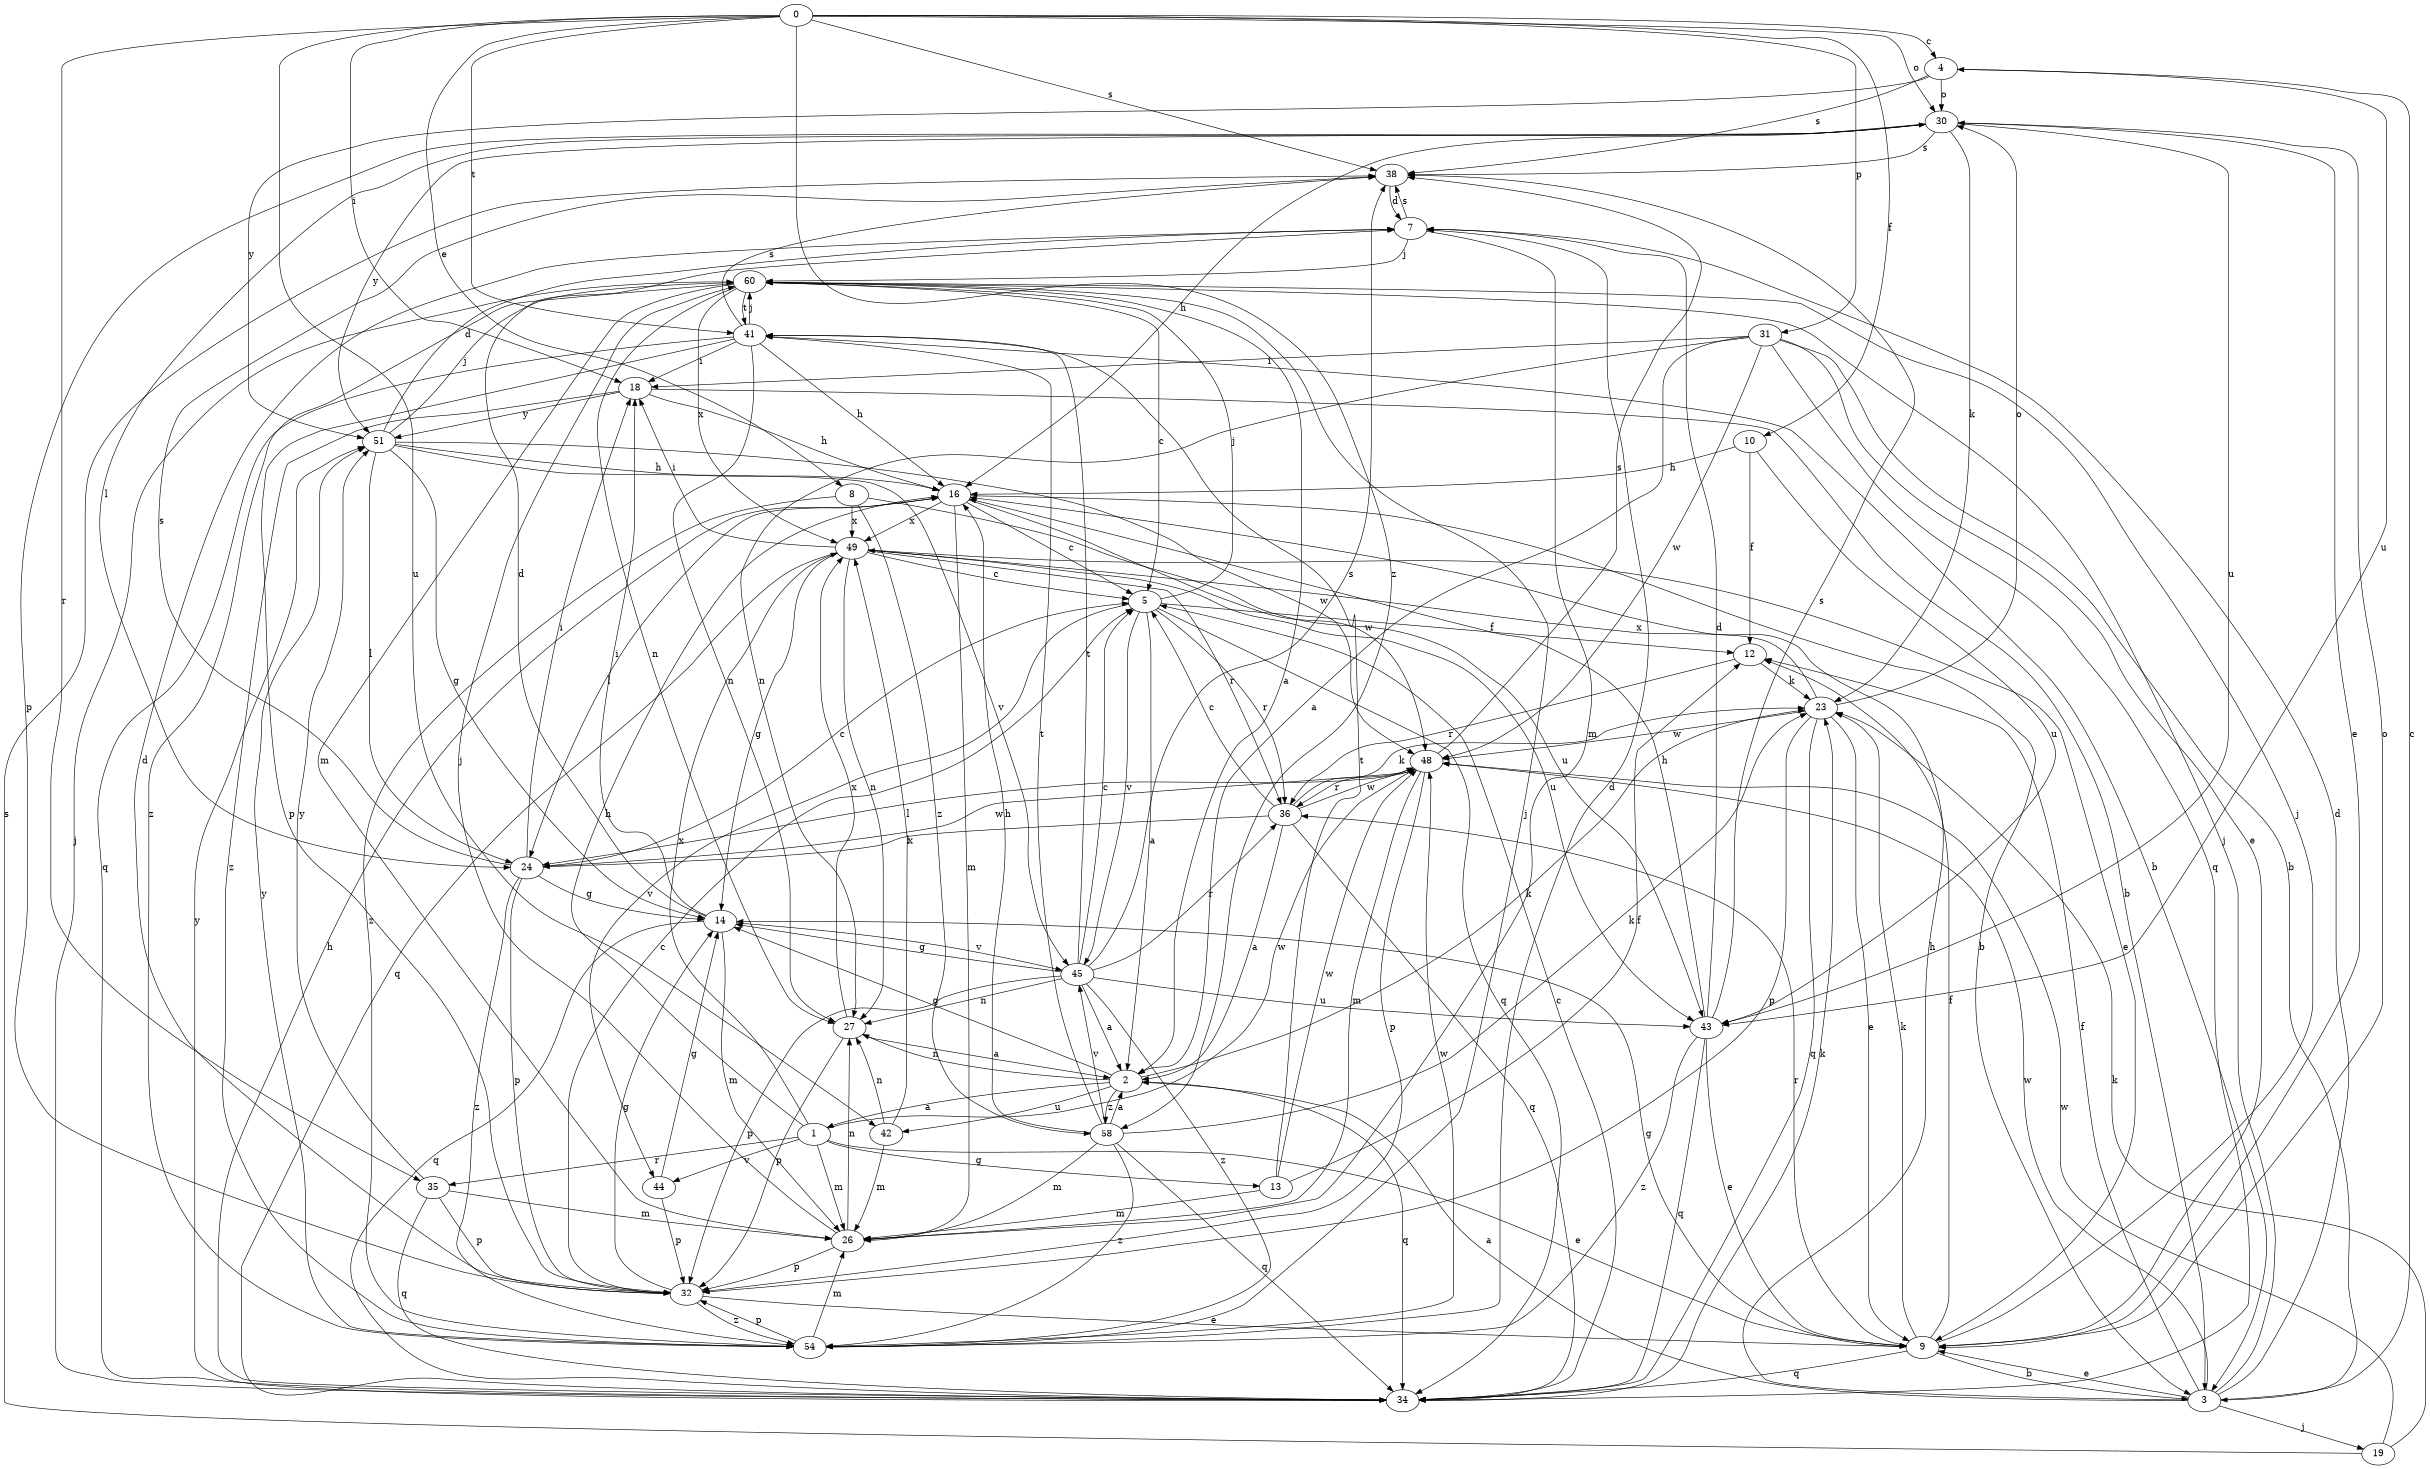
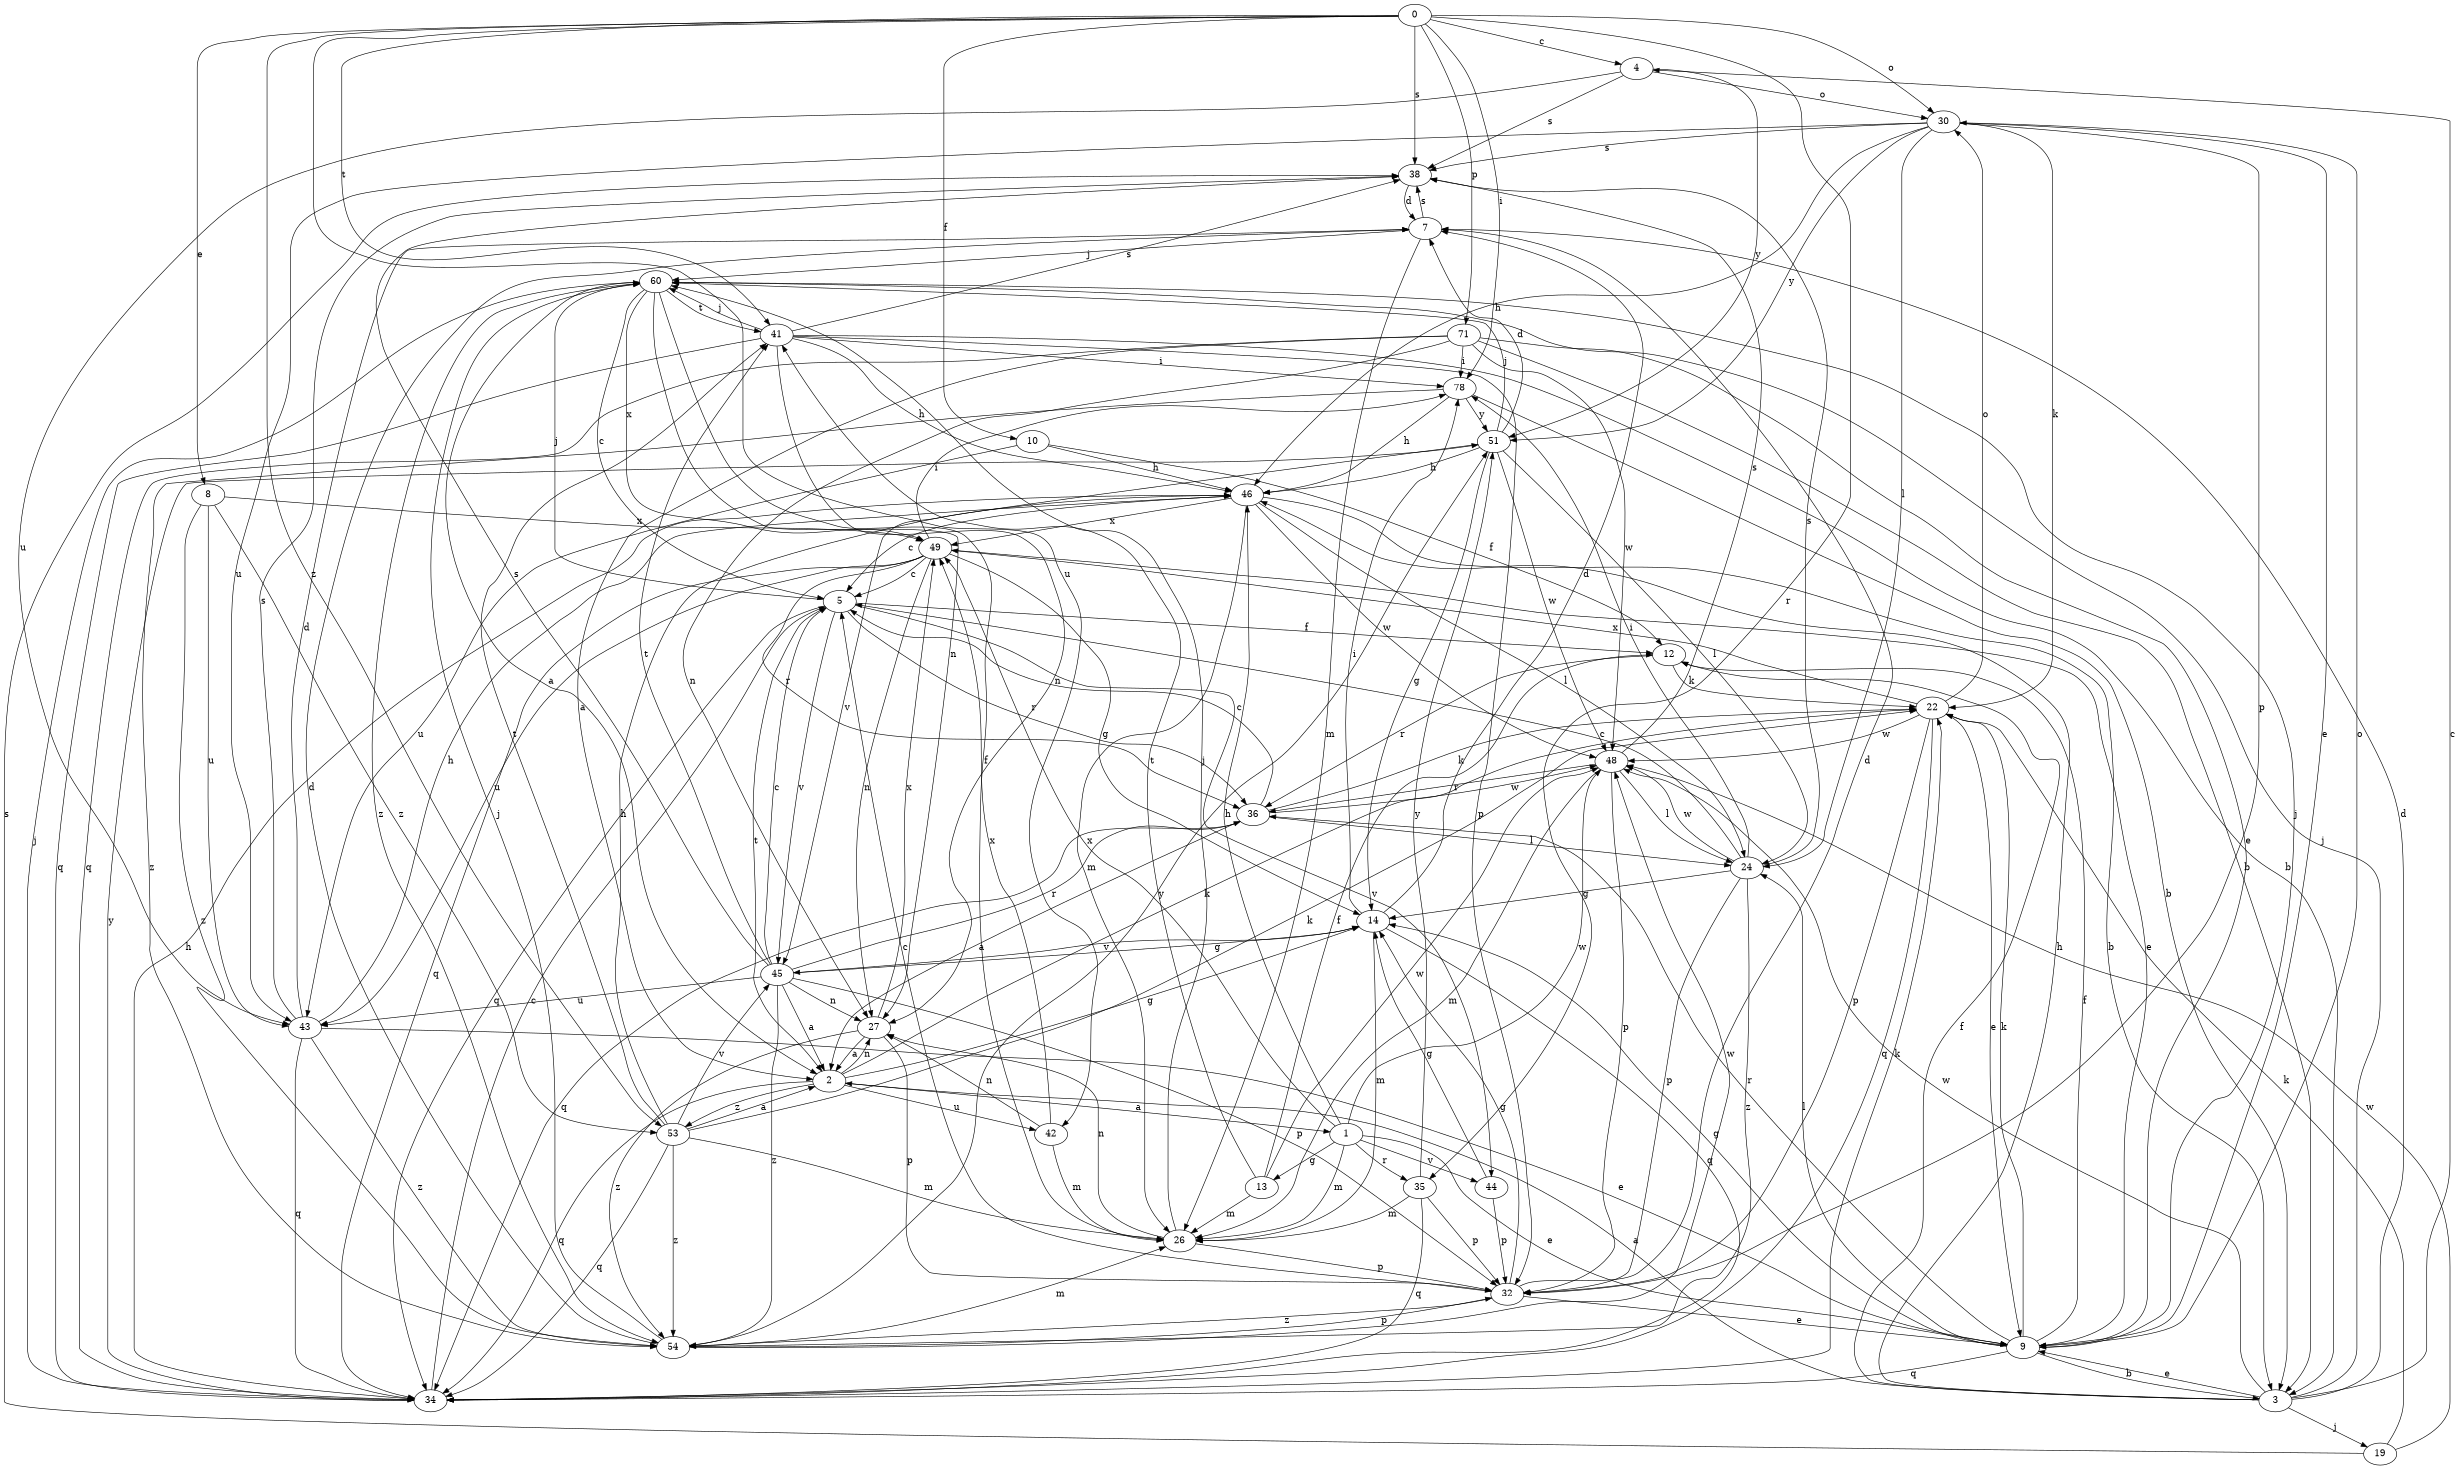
  strict digraph {
    0
    4
    8
    10
-   18
+   18 [label=78]
    30
-   31
+   31 [label=71]
    35
    38
    41
    42
-   53 [label=58]
+   53
    43
    51
    49
    54
-   16
+   16 [label=46]
    12
    3
    9
-   22 [label=23]
+   22
    24
    32
    48
    2
    27
    34
    26
    7
    n30 [label=60]
    45
    1
    13
    44
    14
    36
    5
    19
    0 -> 4 [label=c]
    0 -> 8 [label=e]
    0 -> 10 [label=f]
    0 -> 18 [label=i]
    0 -> 30 [label=o]
    0 -> 31 [label=p]
    0 -> 35 [label=r]
    0 -> 38 [label=s]
    0 -> 41 [label=t]
    0 -> 42 [label=u]
    0 -> 53 [label=z]
    4 -> 30 [label=o]
    4 -> 38 [label=s]
    4 -> 43 [label=u]
    4 -> 51 [label=y]
    8 -> 53 [label=z]
    8 -> 43 [label=u]
    8 -> 49 [label=x]
    8 -> 54 [label=z]
    10 -> 43 [label=u]
    10 -> 16 [label=h]
    10 -> 12 [label=f]
    18 -> 51 [label=y]
    18 -> 54 [label=z]
    18 -> 16 [label=h]
    18 -> 3 [label=b]
    30 -> 38 [label=s]
    30 -> 43 [label=u]
    30 -> 51 [label=y]
    30 -> 16 [label=h]
    30 -> 9 [label=e]
    30 -> 22 [label=k]
    30 -> 24 [label=l]
-   32 -> 30 [label=p]
+   30 -> 32 [label=p]
    31 -> 18 [label=i]
    31 -> 3 [label=b]
    31 -> 9 [label=e]
    31 -> 48 [label=w]
    31 -> 2 [label=a]
    31 -> 27 [label=n]
    31 -> 34 [label=q]
    35 -> 51 [label=y]
    35 -> 32 [label=p]
    35 -> 34 [label=q]
    35 -> 26 [label=m]
    38 -> 7 [label=d]
    41 -> 18 [label=i]
    41 -> 38 [label=s]
    41 -> 16 [label=h]
    41 -> 3 [label=b]
    41 -> 32 [label=p]
    41 -> 27 [label=n]
    41 -> 34 [label=q]
    41 -> n30 [label=j]
    42 -> 49 [label=x]
    42 -> 27 [label=n]
    42 -> 26 [label=m]
    53 -> 41 [label=t]
    53 -> 54 [label=z]
    53 -> 16 [label=h]
    53 -> 22 [label=k]
    53 -> 2 [label=a]
    53 -> 34 [label=q]
    53 -> 26 [label=m]
    53 -> 45 [label=v]
    43 -> 38 [label=s]
    43 -> 54 [label=z]
    43 -> 16 [label=h]
    43 -> 9 [label=e]
    43 -> 34 [label=q]
    43 -> 7 [label=d]
    51 -> 16 [label=h]
    51 -> 24 [label=l]
    51 -> 48 [label=w]
    51 -> 7 [label=d]
    51 -> n30 [label=j]
    51 -> 45 [label=v]
    51 -> 14 [label=g]
    49 -> 18 [label=i]
    49 -> 43 [label=u]
    49 -> 9 [label=e]
    49 -> 27 [label=n]
    49 -> 34 [label=q]
    49 -> 14 [label=g]
    49 -> 36 [label=r]
    49 -> 5 [label=c]
    54 -> 51 [label=y]
    54 -> 32 [label=p]
    54 -> 48 [label=w]
    54 -> 26 [label=m]
    54 -> 7 [label=d]
    54 -> n30 [label=j]
    16 -> 49 [label=x]
    16 -> 3 [label=b]
    16 -> 24 [label=l]
    16 -> 48 [label=w]
    16 -> 26 [label=m]
    16 -> 5 [label=c]
    12 -> 22 [label=k]
    12 -> 36 [label=r]
    3 -> 4 [label=c]
    3 -> 16 [label=h]
    3 -> 12 [label=f]
    3 -> 9 [label=e]
    3 -> 48 [label=w]
    3 -> 2 [label=a]
    3 -> 7 [label=d]
    3 -> n30 [label=j]
    3 -> 19 [label=j]
    9 -> 30 [label=o]
    9 -> 12 [label=f]
    9 -> 3 [label=b]
    9 -> 22 [label=k]
+   9 -> 24 [label=l]
    9 -> 34 [label=q]
    9 -> n30 [label=j]
    9 -> 14 [label=g]
    9 -> 36 [label=r]
    22 -> 30 [label=o]
    22 -> 49 [label=x]
    22 -> 9 [label=e]
    22 -> 32 [label=p]
    22 -> 48 [label=w]
    22 -> 34 [label=q]
    24 -> 18 [label=i]
    24 -> 38 [label=s]
    24 -> 54 [label=z]
    24 -> 32 [label=p]
    24 -> 48 [label=w]
    24 -> 14 [label=g]
    24 -> 5 [label=c]
    32 -> 54 [label=z]
    32 -> 9 [label=e]
    32 -> 7 [label=d]
    32 -> 14 [label=g]
    32 -> 5 [label=c]
    48 -> 38 [label=s]
    48 -> 24 [label=l]
    48 -> 32 [label=p]
    48 -> 26 [label=m]
    48 -> 36 [label=r]
    2 -> 42 [label=u]
    2 -> 53 [label=z]
    2 -> 22 [label=k]
    2 -> 27 [label=n]
    2 -> 34 [label=q]
    2 -> 1 [label=a]
    2 -> 14 [label=g]
    27 -> 49 [label=x]
+   27 -> 54 [label=z]
    27 -> 32 [label=p]
    27 -> 2 [label=a]
    34 -> 51 [label=y]
    34 -> 16 [label=h]
    34 -> 22 [label=k]
    34 -> n30 [label=j]
    34 -> 5 [label=c]
    26 -> 32 [label=p]
    26 -> 27 [label=n]
    26 -> n30 [label=j]
    7 -> 38 [label=s]
    7 -> 26 [label=m]
    7 -> n30 [label=j]
    n30 -> 41 [label=t]
    n30 -> 49 [label=x]
    n30 -> 54 [label=z]
    n30 -> 2 [label=a]
    n30 -> 27 [label=n]
-   n30 -> 26 [label=m]
+   n30 -> 26 [label=f]
    n30 -> 5 [label=c]
    45 -> 38 [label=s]
    45 -> 41 [label=t]
    45 -> 43 [label=u]
    45 -> 54 [label=z]
    45 -> 32 [label=p]
    45 -> 2 [label=a]
    45 -> 27 [label=n]
    45 -> 14 [label=g]
    45 -> 36 [label=r]
    45 -> 5 [label=c]
    1 -> 35 [label=r]
    1 -> 49 [label=x]
    1 -> 16 [label=h]
    1 -> 9 [label=e]
    1 -> 48 [label=w]
    1 -> 26 [label=m]
    1 -> 13 [label=g]
    1 -> 44 [label=v]
    13 -> 41 [label=t]
    13 -> 12 [label=f]
    13 -> 48 [label=w]
    13 -> 26 [label=m]
    44 -> 32 [label=p]
    44 -> 14 [label=g]
    14 -> 18 [label=i]
    14 -> 34 [label=q]
    14 -> 26 [label=m]
    14 -> 7 [label=d]
    14 -> 45 [label=v]
    36 -> 22 [label=k]
    36 -> 24 [label=l]
    36 -> 48 [label=w]
    36 -> 2 [label=a]
    36 -> 34 [label=q]
    36 -> 5 [label=c]
    5 -> 12 [label=f]
-   5 -> 2 [label=a]
+   5 -> 2 [label=t]
    5 -> 34 [label=q]
    5 -> n30 [label=j]
    5 -> 45 [label=v]
    5 -> 44 [label=v]
    5 -> 36 [label=r]
    19 -> 38 [label=s]
    19 -> 22 [label=k]
    19 -> 48 [label=w]
  }
